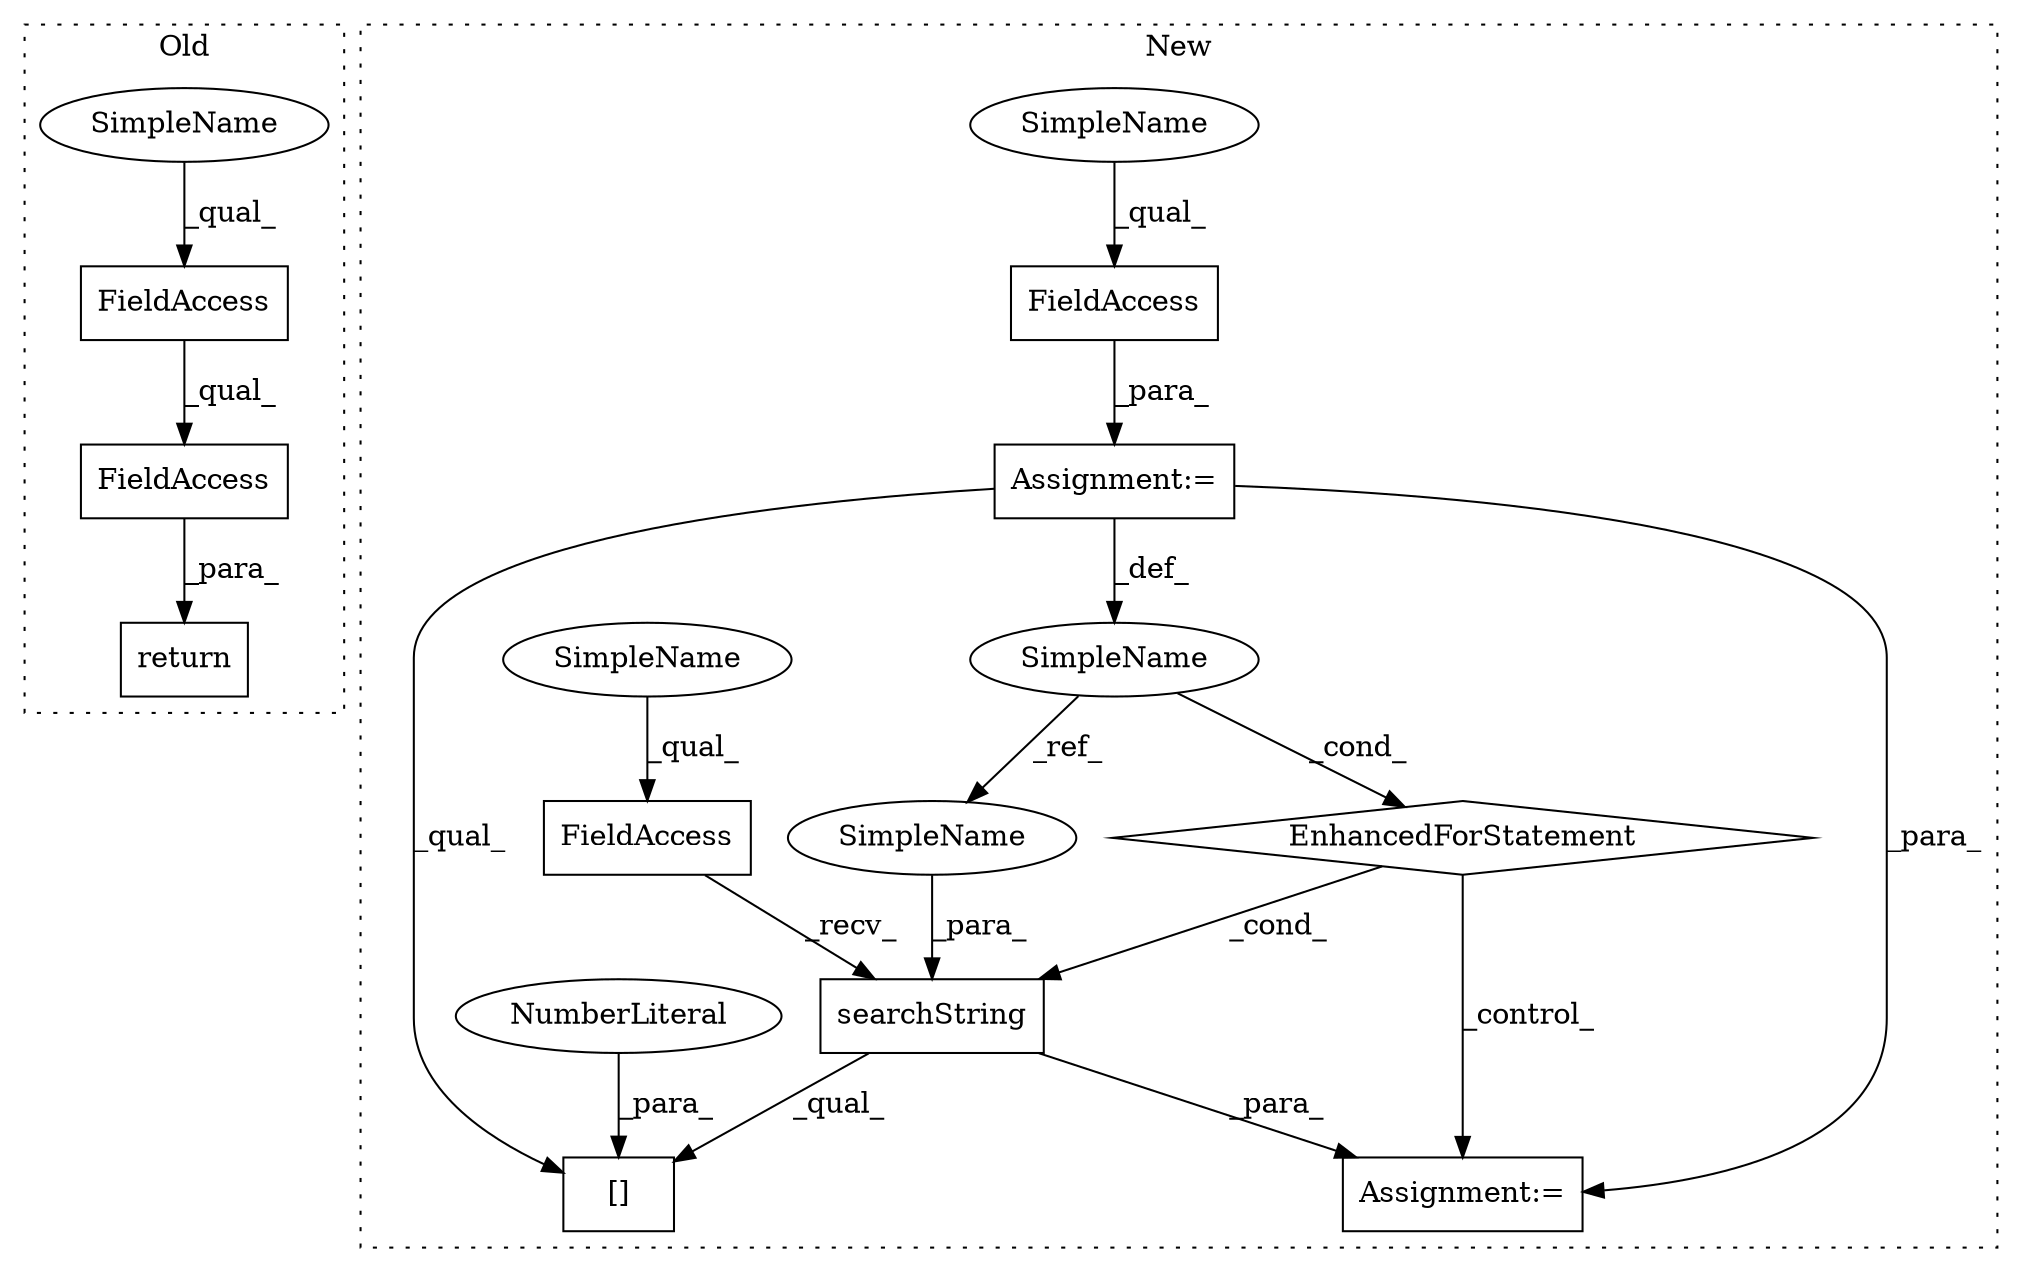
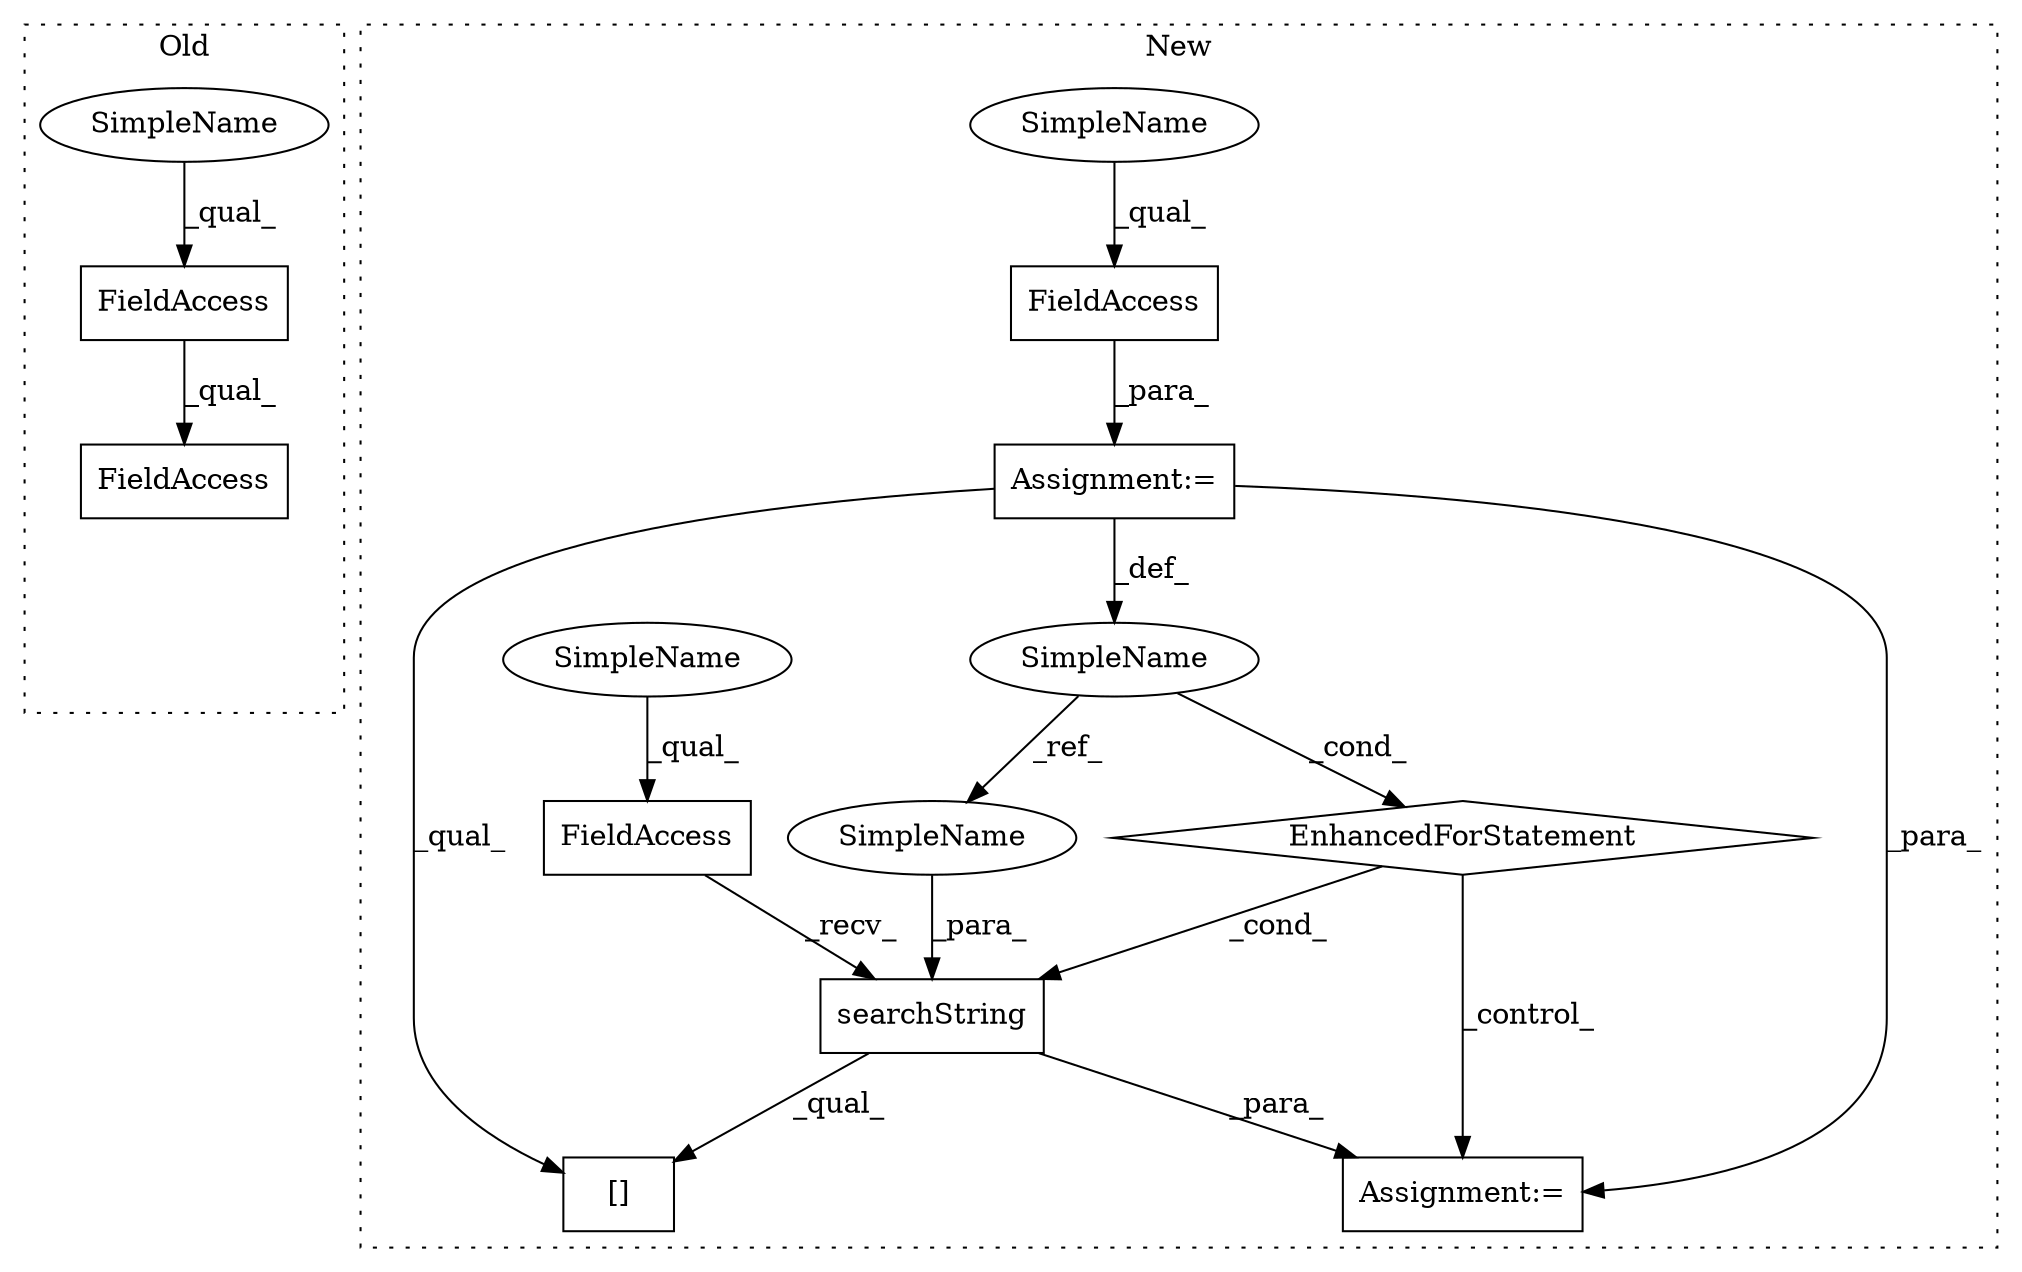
  digraph {
    node [a=42 l=4 s=7703 shape=box]
-   n1 [a=41 l=7 label=return s=7696]
    n2 [a=22 l=26 label=FieldAccess]
    n3 [a=22 l=12 label=FieldAccess]
    n4 [label=SimpleName shape=ellipse]
    n5 [a=32 l="13,1" label=searchString s="6978,6996"]
    n6 [a=2 l="42,1" label="[]" s="6956,6999"]
-   n7 [a=34 l=1 label=NumberLiteral s=6998 shape=ellipse]
    n8 [a=70 l="53,2" label=EnhancedForStatement s="6854,6941" shape=diamond]
    n9 [a=22 l=21 label=FieldAccess s=6956]
    n10 [a=22 l=22 label=FieldAccess s=6919]
    n11 [a=7 l=1 label="Assignment:=" s=6955]
    n12 [l=5 label=SimpleName s=6911 shape=ellipse]
    n13 [a=7 l="53,2" label="Assignment:=" s="6854,6941"]
    n14 [l=5 label=SimpleName s=6991 shape=ellipse]
    n15 [label=SimpleName s=6919 shape=ellipse]
    n16 [label=SimpleName s=6956 shape=ellipse]
    subgraph cluster_1 {
      label=Old
      style=dotted
-     n1
      n2
      n3
      n4
    }
    subgraph cluster_2 {
      label=New
      style=dotted
      n5
      n6
-     n7
      n8
      n9
      n10
      n11
      n12
      n13
      n14
      n15
      n16
    }
-   n2 -> n1 [label=_para_]
    n3 -> n2 [label=_qual_]
    n4 -> n3 [label=_qual_]
    n5 -> n6 [label=_qual_]
    n5 -> n11 [label=_para_]
-   n7 -> n6 [label=_para_]
    n8 -> n5 [label=_cond_]
    n8 -> n11 [label=_control_]
    n9 -> n5 [label=_recv_]
    n10 -> n13 [label=_para_]
    n12 -> n8 [label=_cond_]
    n12 -> n14 [label=_ref_]
    n13 -> n6 [label=_qual_]
    n13 -> n11 [label=_para_]
    n13 -> n12 [label=_def_]
    n14 -> n5 [label=_para_]
    n15 -> n10 [label=_qual_]
    n16 -> n9 [label=_qual_]
  }
